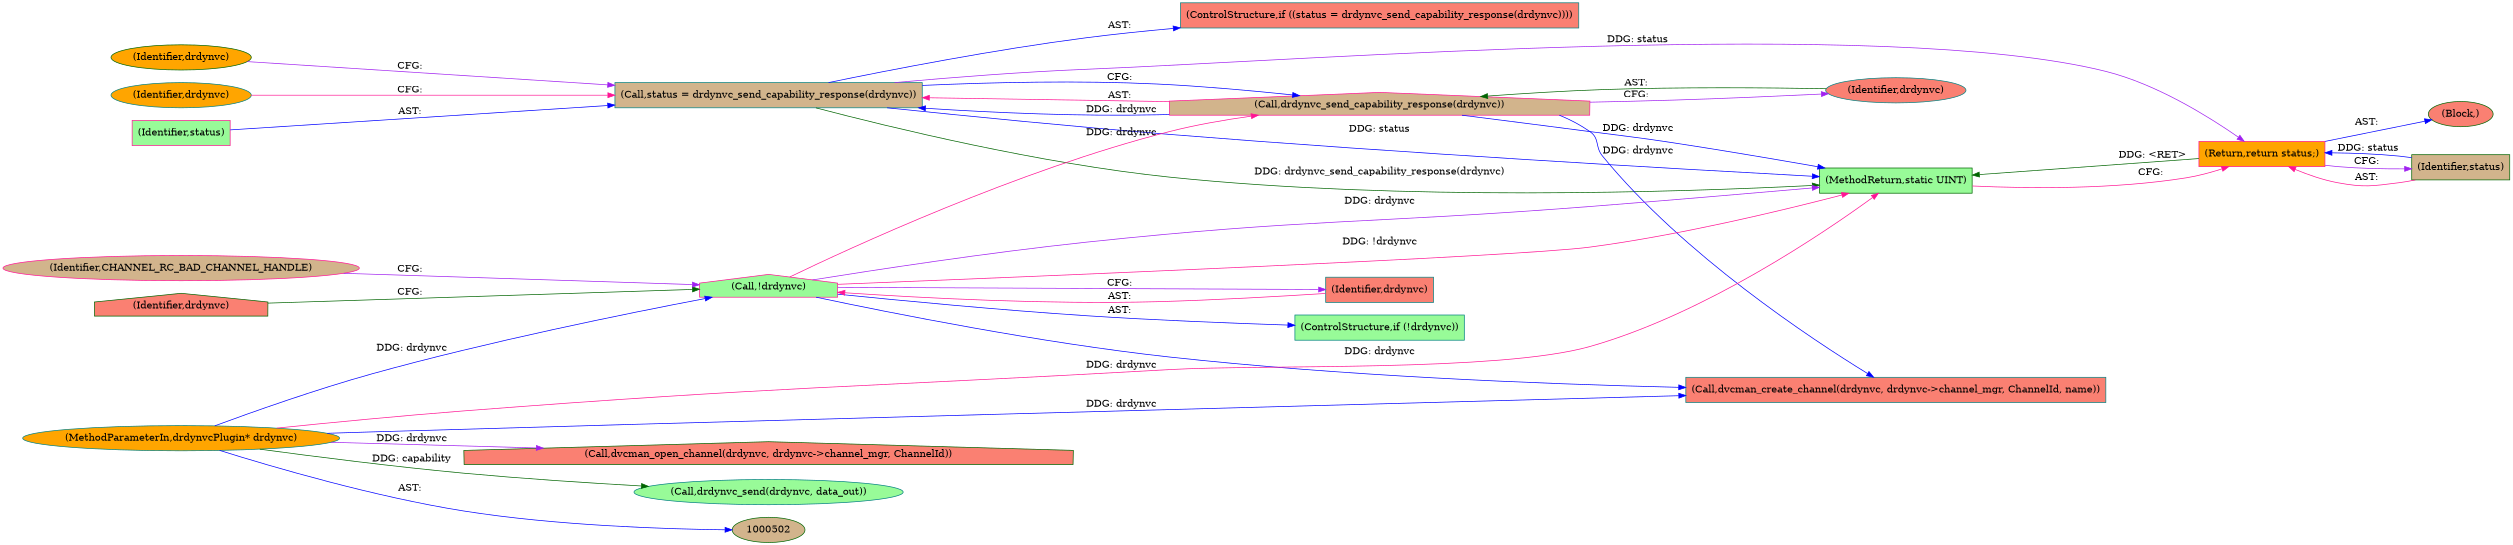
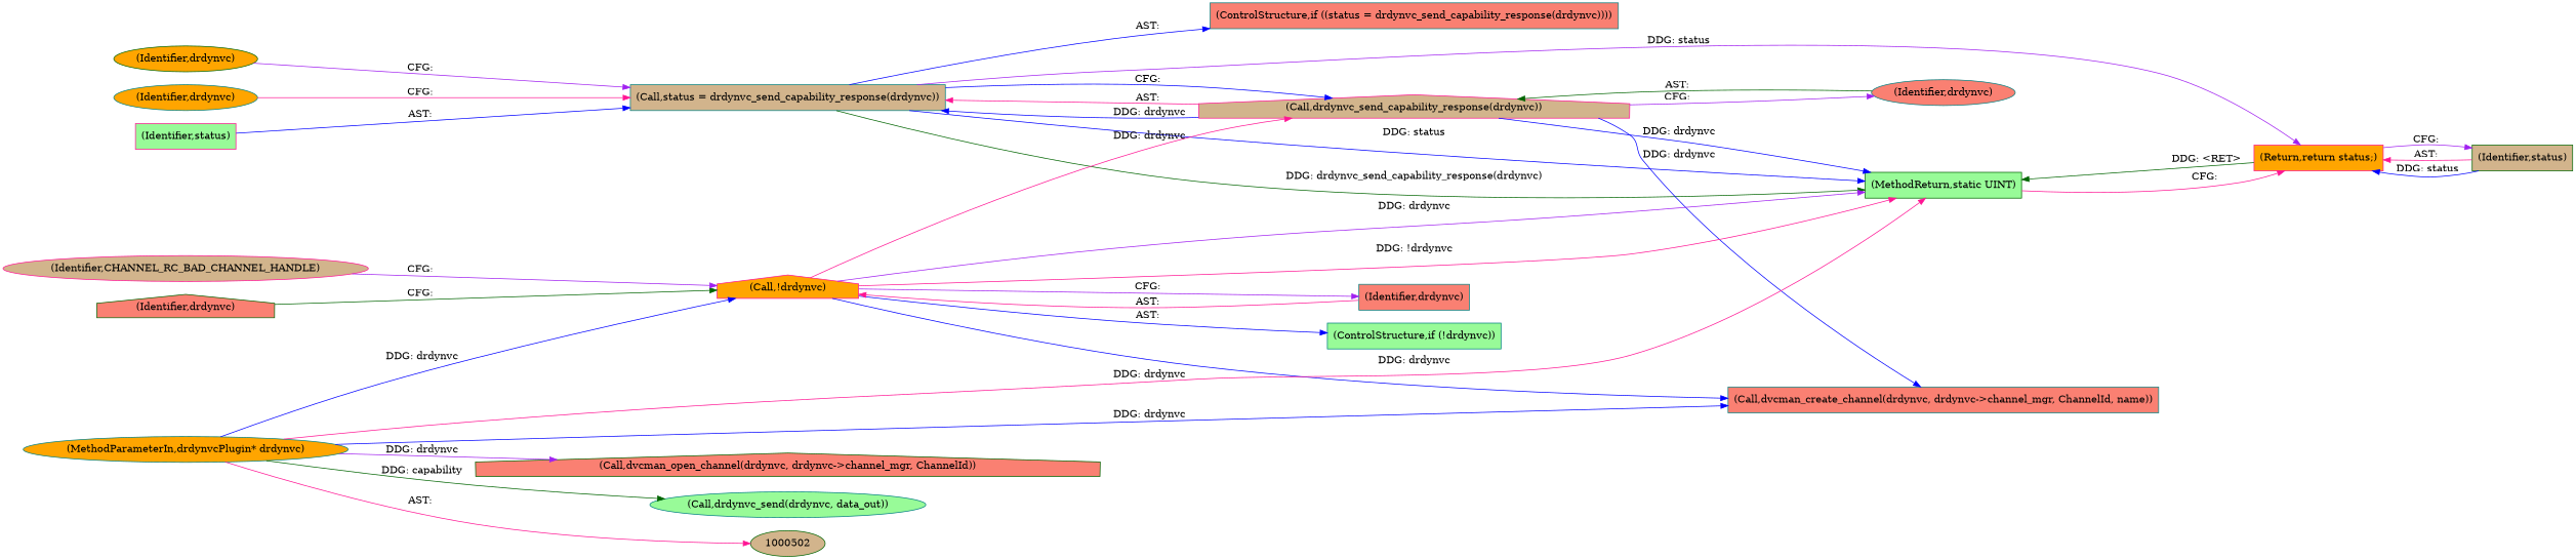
  digraph {
    rankdir=LR
    node [color=teal fillcolor=salmon shape=box style=filled]
    edge [color=blue]
    n1 [fillcolor=tan label="(Call,status = drdynvc_send_capability_response(drdynvc))"]
    n2 [color=deeppink fillcolor=tan label="(Call,drdynvc_send_capability_response(drdynvc))" shape=house]
    n3 [color=deeppink fillcolor=orange label="(Return,return status;)"]
    n4 [label="(ControlStructure,if ((status = drdynvc_send_capability_response(drdynvc))))"]
    n5 [color=darkgreen fillcolor=palegreen label="(MethodReturn,static UINT)"]
    n6 [label="(Call,dvcman_create_channel(drdynvc, drdynvc->channel_mgr, ChannelId, name))"]
    n7 [label="(Identifier,drdynvc)" shape=ellipse]
-   n8 [color=darkgreen label="(Block,)" shape=ellipse]
    n9 [color=darkgreen fillcolor=tan label="(Identifier,status)"]
-   n10 [color=deeppink fillcolor=palegreen label="(Call,!drdynvc)" shape=house]
+   n10 [color=deeppink fillcolor=orange label="(Call,!drdynvc)" shape=house]
    n11 [fillcolor=palegreen label="(ControlStructure,if (!drdynvc))"]
    n12 [label="(Identifier,drdynvc)"]
    n13 [fillcolor=orange label="(MethodParameterIn,drdynvcPlugin* drdynvc)" shape=ellipse]
    n14 [color=darkgreen label="(Call,dvcman_open_channel(drdynvc, drdynvc->channel_mgr, ChannelId))" shape=house]
    n15 [fillcolor=palegreen label="(Call,drdynvc_send(drdynvc, data_out))" shape=ellipse]
    n16 [color=darkgreen fillcolor=tan label=1000502 shape=ellipse]
    n17 [color=deeppink fillcolor=palegreen label="(Identifier,status)"]
    n18 [color=darkgreen label="(Identifier,drdynvc)" shape=house]
    n19 [color=deeppink fillcolor=tan label="(Identifier,CHANNEL_RC_BAD_CHANNEL_HANDLE)" shape=ellipse]
    n20 [color=darkgreen fillcolor=orange label="(Identifier,drdynvc)" shape=ellipse]
    n21 [fillcolor=orange label="(Identifier,drdynvc)" shape=ellipse]
    n1 -> n2 [label="CFG: "]
    n1 -> n3 [color=purple label="DDG: status"]
    n1 -> n4 [label="AST: "]
    n1 -> n5 [label="DDG: status"]
    n1 -> n5 [color=darkgreen label="DDG: drdynvc_send_capability_response(drdynvc)"]
    n2 -> n1 [color=deeppink label="AST: "]
    n2 -> n1 [label="DDG: drdynvc"]
    n2 -> n5 [label="DDG: drdynvc"]
    n2 -> n6 [label="DDG: drdynvc"]
    n2 -> n7 [color=purple label="CFG: "]
    n3 -> n5 [color=darkgreen label="DDG: <RET>"]
-   n3 -> n8 [label="AST: "]
    n3 -> n9 [color=purple label="CFG: "]
    n5 -> n3 [color=deeppink label="CFG: "]
    n7 -> n2 [color=darkgreen label="AST: "]
    n9 -> n3 [color=deeppink label="AST: "]
    n9 -> n3 [label="DDG: status"]
    n10 -> n2 [color=deeppink label="DDG: drdynvc"]
    n10 -> n5 [color=purple label="DDG: drdynvc"]
    n10 -> n5 [color=deeppink label="DDG: !drdynvc"]
    n10 -> n6 [label="DDG: drdynvc"]
    n10 -> n11 [label="AST: "]
    n10 -> n12 [color=purple label="CFG: "]
    n12 -> n10 [color=deeppink label="AST: "]
    n13 -> n5 [color=deeppink label="DDG: drdynvc"]
    n13 -> n6 [label="DDG: drdynvc"]
    n13 -> n10 [label="DDG: drdynvc"]
    n13 -> n14 [color=purple label="DDG: drdynvc"]
    n13 -> n15 [color=darkgreen label="DDG: capability"]
-   n13 -> n16 [label="AST: "]
+   n13 -> n16 [color=deeppink label="AST: "]
    n17 -> n1 [label="AST: "]
    n18 -> n10 [color=darkgreen label="CFG: "]
    n19 -> n10 [color=purple label="CFG: "]
    n20 -> n1 [color=purple label="CFG: "]
    n21 -> n1 [color=deeppink label="CFG: "]
  }
